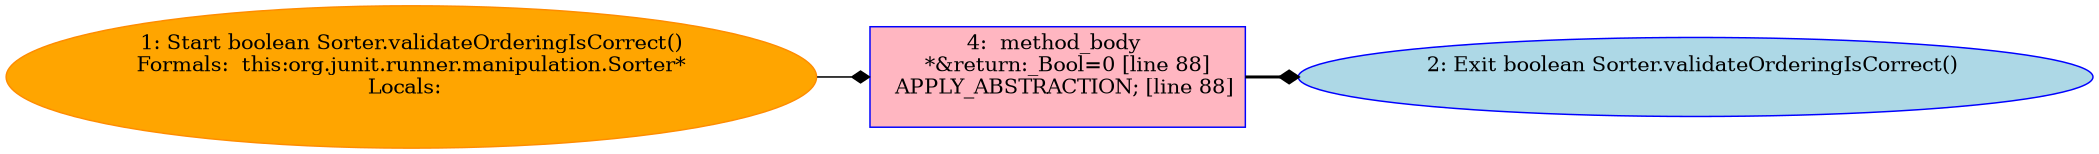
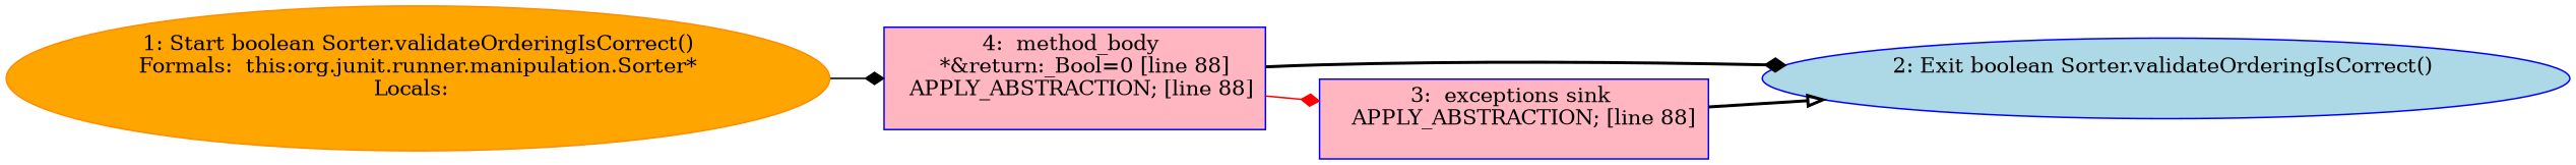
  digraph {
    rankdir=LR
    node [color=blue style=filled fillcolor=lightpink]
    edge [style=solid arrowhead=diamond]
    n1 [color=darkorange label="1: Start boolean Sorter.validateOrderingIsCorrect()\nFormals:  this:org.junit.runner.manipulation.Sorter*\nLocals:  \n  " fillcolor=orange]
    n2 [label="4:  method_body \n   *&return:_Bool=0 [line 88]\n  APPLY_ABSTRACTION; [line 88]\n " shape=box]
    n3 [label="2: Exit boolean Sorter.validateOrderingIsCorrect() \n  " fillcolor=lightblue]
+   n4 [label="3:  exceptions sink \n   APPLY_ABSTRACTION; [line 88]\n " shape=box]
    n1 -> n2
    n2 -> n3 [style=bold]
+   n2 -> n4 [color=red]
+   n4 -> n3 [style=bold arrowhead=onormal]
  }
